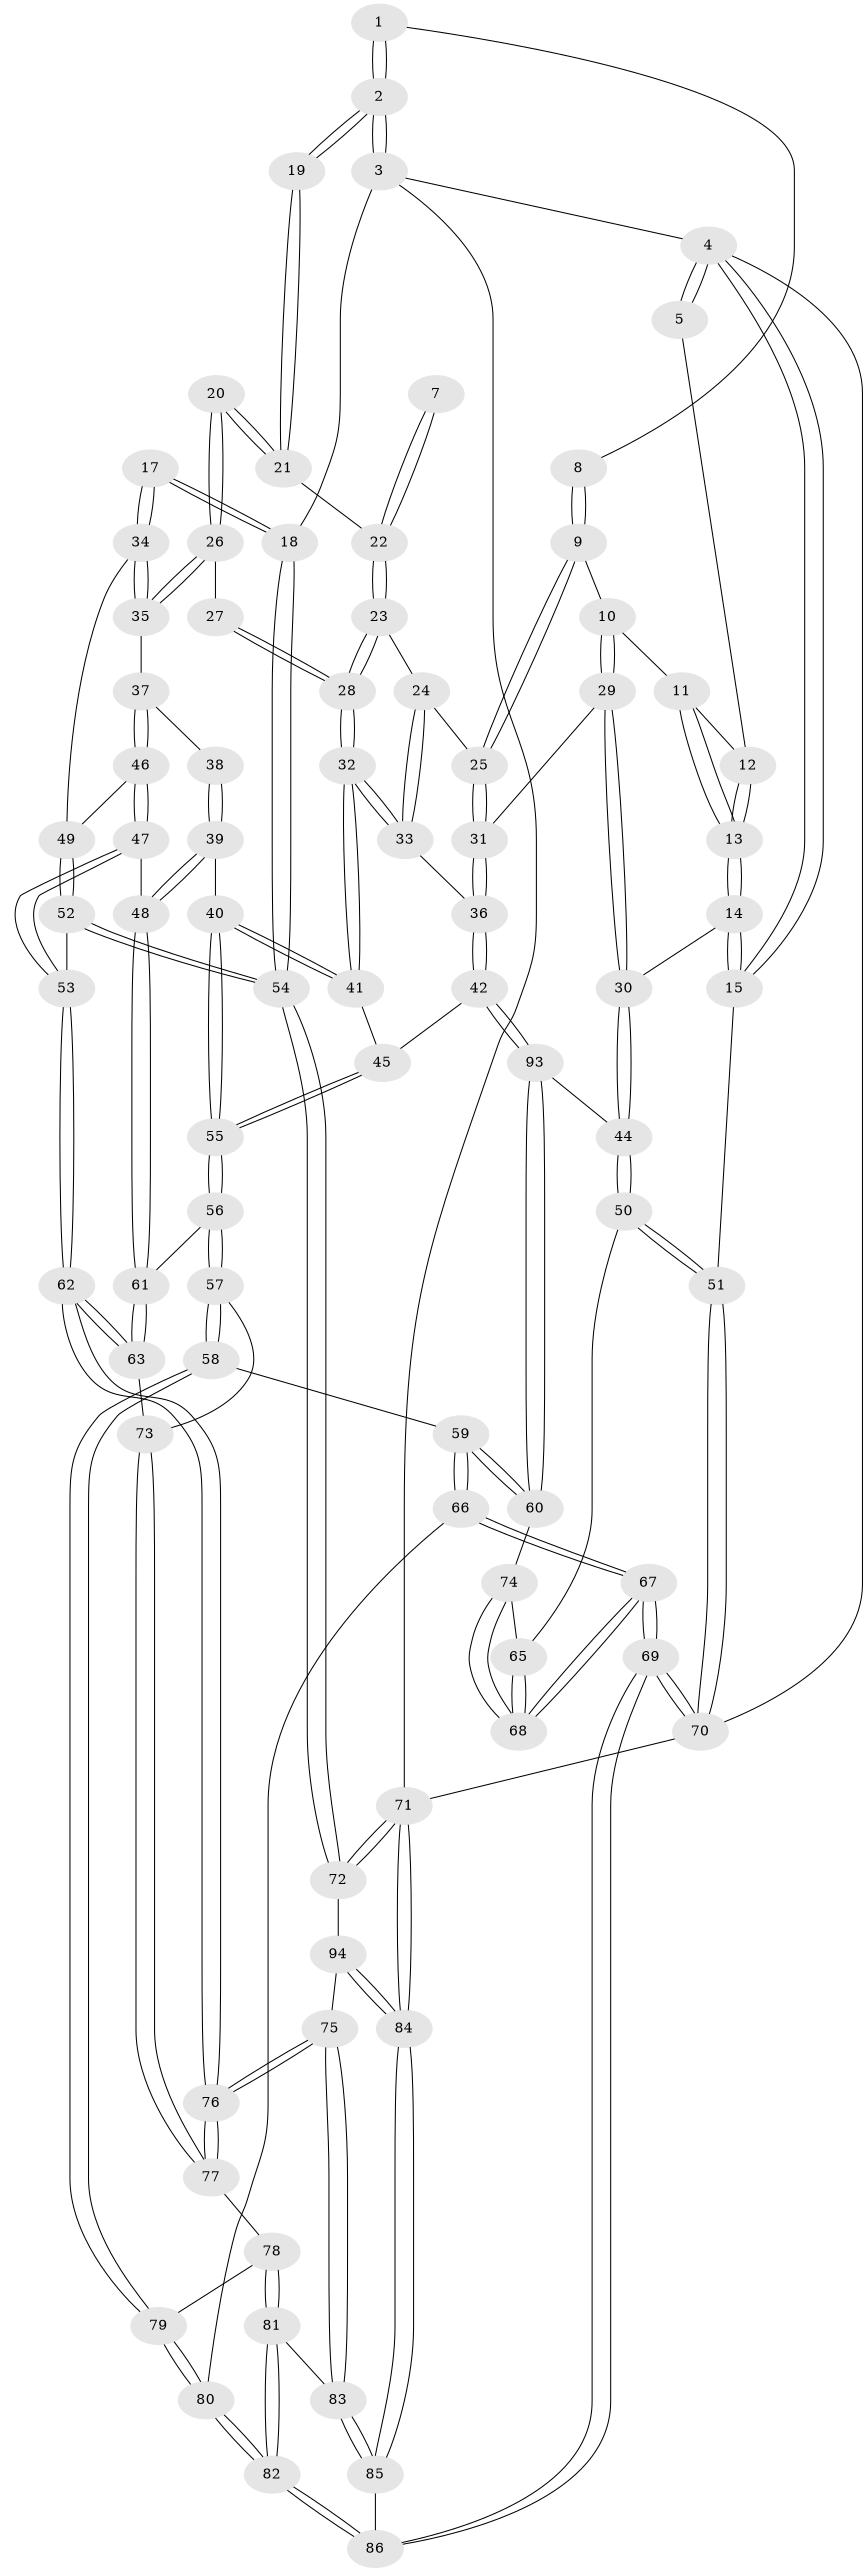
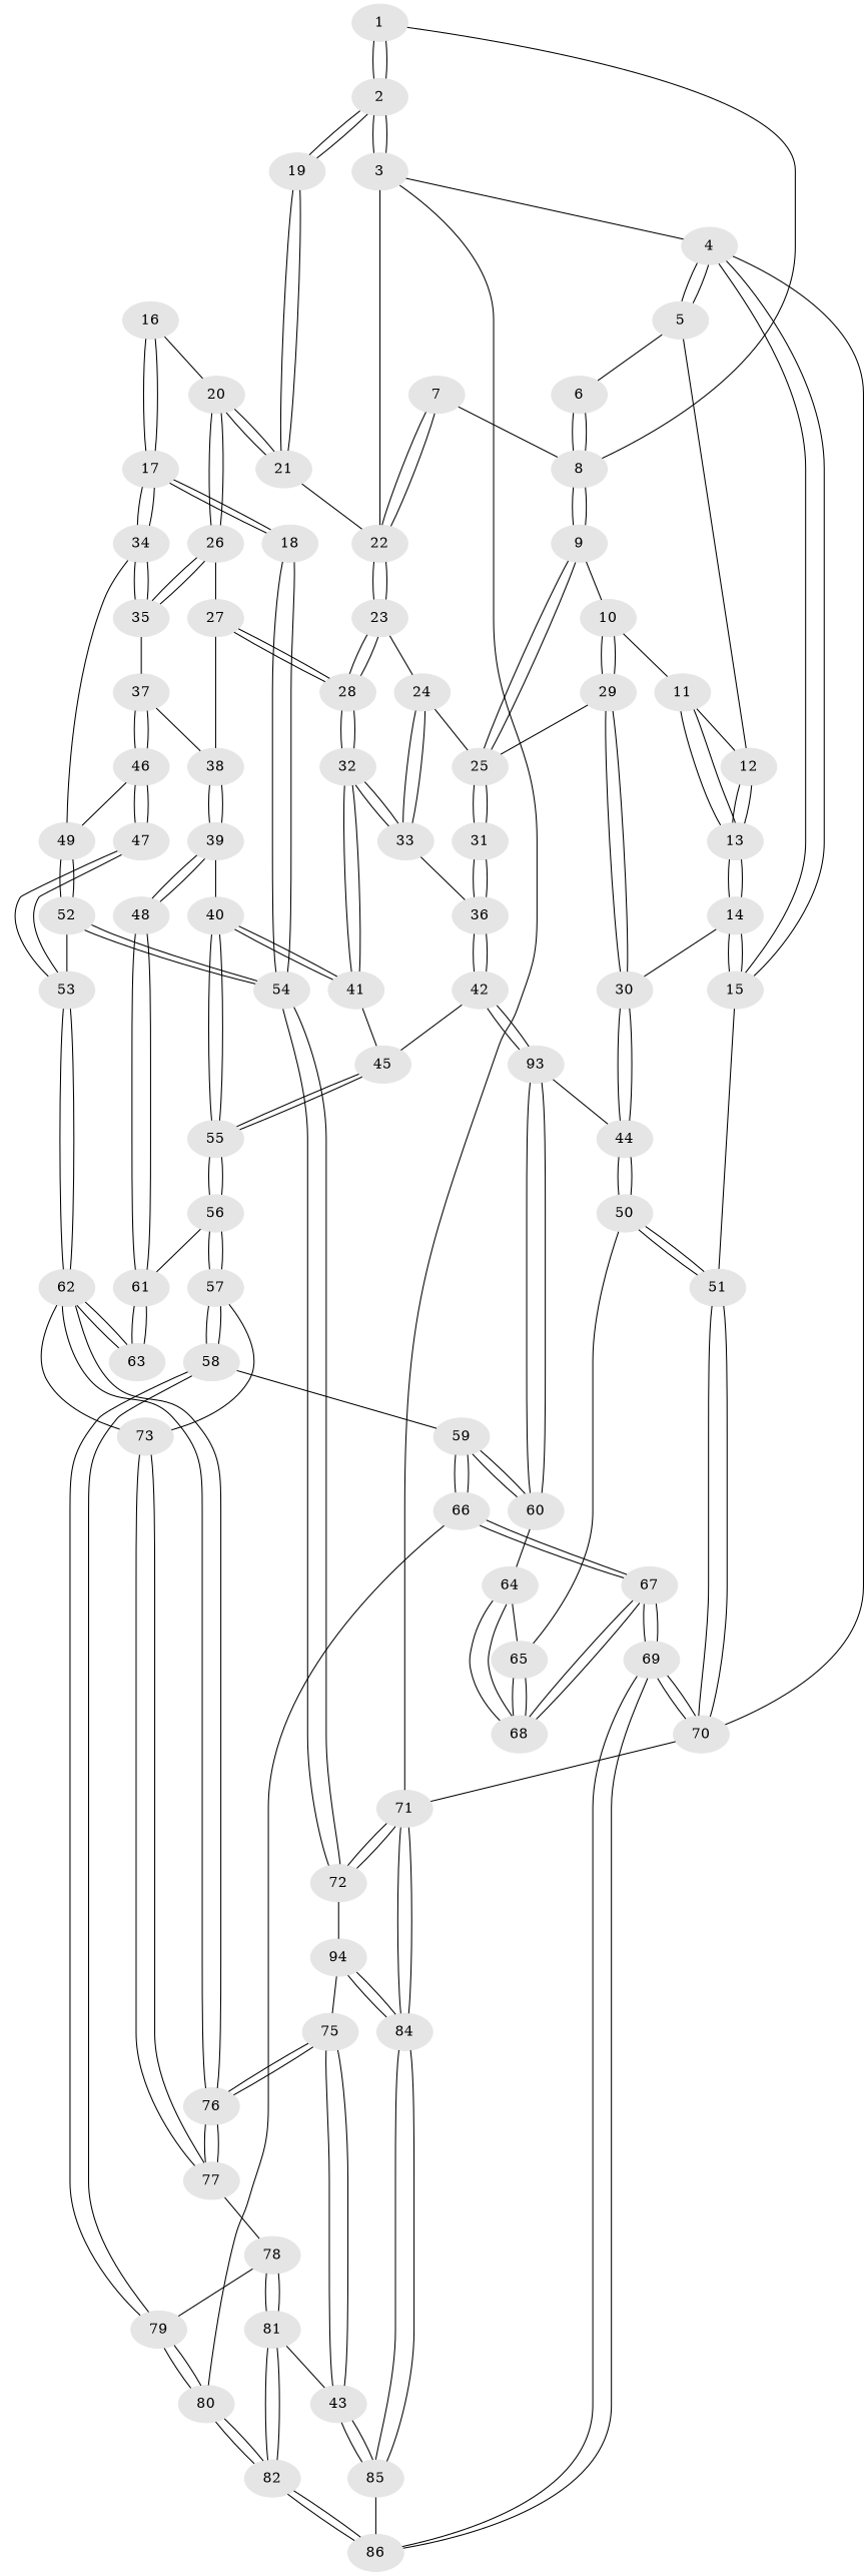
  graph {
    node [color=gray90 style=filled]
    1
    2
    8
    3
    19
    7
    22
    4
    18
    71
    21
    5
    15
    70
    54
    72
    84
+   6
    12
    51
    13
    9
    23
    10
    25
    11
    29
    31
    30
    14
    44
+   16
    17
    20
    34
    26
    35
    49
    27
    24
    28
    33
    32
    36
    38
    37
    39
    41
    50
    42
    45
    52
    46
    n54 [label=93]
    47
    40
    48
    55
    61
    56
    60
-   64 [label=74]
+   64
    65
    53
    62
    63
    68
    76
    n69 [label=94]
    57
    58
    73
    59
    79
    77
    66
    80
    67
    69
    82
    86
    85
    75
    78
-   83
+   83 [label=43]
    81
    1 -- 2
    1 -- 2
    1 -- 8
    2 -- 3
    2 -- 3
    2 -- 19
    2 -- 19
    8 -- 9
    8 -- 9
    3 -- 4
-   3 -- 18
+   3 -- 22
    3 -- 71
    19 -- 21
    19 -- 21
+   7 -- 8
    7 -- 22
    7 -- 22
    22 -- 23
    22 -- 23
    4 -- 5
    4 -- 5
    4 -- 15
    4 -- 15
    4 -- 70
    18 -- 54
    18 -- 54
    71 -- 72
    71 -- 72
    71 -- 84
    71 -- 84
    21 -- 22
+   5 -- 6
    5 -- 12
    15 -- 51
    70 -- 71
    54 -- 72
    54 -- 72
    72 -- n69
    84 -- 85
    84 -- 85
+   6 -- 8
+   6 -- 8
    12 -- 13
    12 -- 13
    51 -- 70
    51 -- 70
    13 -- 14
    13 -- 14
    9 -- 10
    9 -- 25
    9 -- 25
    23 -- 24
    23 -- 28
    23 -- 28
    10 -- 11
    10 -- 29
    10 -- 29
    25 -- 31
    25 -- 31
    11 -- 12
    11 -- 13
    11 -- 13
-   29 -- 31
+   29 -- 25
    29 -- 30
    29 -- 30
    31 -- 36
    31 -- 36
    30 -- 44
    30 -- 44
    14 -- 15
    14 -- 15
    14 -- 30
    44 -- 50
    44 -- 50
+   16 -- 17
+   16 -- 17
+   16 -- 20
    17 -- 18
    17 -- 18
    17 -- 34
    17 -- 34
    20 -- 21
    20 -- 21
    20 -- 26
    20 -- 26
    34 -- 35
    34 -- 35
    34 -- 49
    26 -- 35
    26 -- 35
    26 -- 27
    35 -- 37
    49 -- 52
    49 -- 52
    27 -- 28
    27 -- 28
+   27 -- 38
    24 -- 25
    24 -- 33
    24 -- 33
    28 -- 32
    28 -- 32
    33 -- 36
    32 -- 33
    32 -- 33
    32 -- 41
    32 -- 41
    36 -- 42
    36 -- 42
    38 -- 39
    38 -- 39
    37 -- 38
    37 -- 46
    37 -- 46
    39 -- 40
    39 -- 48
    39 -- 48
    41 -- 45
    50 -- 51
    50 -- 51
    50 -- 65
    42 -- 45
    42 -- n54
    42 -- n54
    45 -- 55
    45 -- 55
    52 -- 54
    52 -- 54
    52 -- 53
    46 -- 49
    46 -- 47
    46 -- 47
    n54 -- 44
    n54 -- 60
    n54 -- 60
-   47 -- 48
    47 -- 53
    47 -- 53
    40 -- 41
    40 -- 41
    40 -- 55
    40 -- 55
    48 -- 61
    48 -- 61
    55 -- 56
    55 -- 56
    61 -- 63
    61 -- 63
    56 -- 61
    56 -- 57
    56 -- 57
    60 -- 64
    64 -- 65
    64 -- 68
    64 -- 68
    65 -- 68
    65 -- 68
    53 -- 62
    53 -- 62
    62 -- 63
    62 -- 63
    62 -- 76
    62 -- 76
-   63 -- 73
+   62 -- 73
    76 -- 77
    76 -- 77
    n69 -- 84
    n69 -- 84
    n69 -- 75
    57 -- 58
    57 -- 58
    57 -- 73
    58 -- 59
    58 -- 79
    58 -- 79
    73 -- 77
    73 -- 77
    59 -- 60
    59 -- 60
    59 -- 66
    59 -- 66
    79 -- 80
    79 -- 80
    77 -- 78
    66 -- 80
    66 -- 67
    66 -- 67
    80 -- 82
    80 -- 82
    67 -- 68
    67 -- 68
    67 -- 69
    67 -- 69
    69 -- 70
    69 -- 70
    69 -- 86
    69 -- 86
    82 -- 86
    82 -- 86
    85 -- 86
    75 -- 76
    75 -- 76
    75 -- 83
    75 -- 83
    78 -- 79
    78 -- 81
    78 -- 81
    83 -- 85
    83 -- 85
    81 -- 82
    81 -- 82
    81 -- 83
  }
